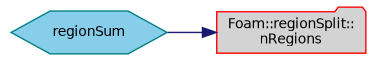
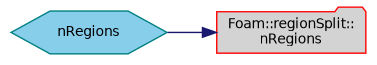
  digraph {
    rankdir=LR
    node [fontname=Helvetica fontsize=10 style=filled]
-   n1 [color=teal fillcolor=skyblue fontcolor=black height=0.2 label=regionSum shape=hexagon width=0.4]
+   n1 [color=teal fillcolor=skyblue fontcolor=black height=0.2 label=nRegions shape=hexagon width=0.4]
    n2 [color=red height=0.2 label="Foam::regionSplit::\lnRegions" shape=folder width=0.4 fillcolor=lightgrey]
    n1 -> n2 [color=midnightblue fontname=Helvetica fontsize=10 labelfontname=Helvetica labelfontsize=10 style=solid]
  }
